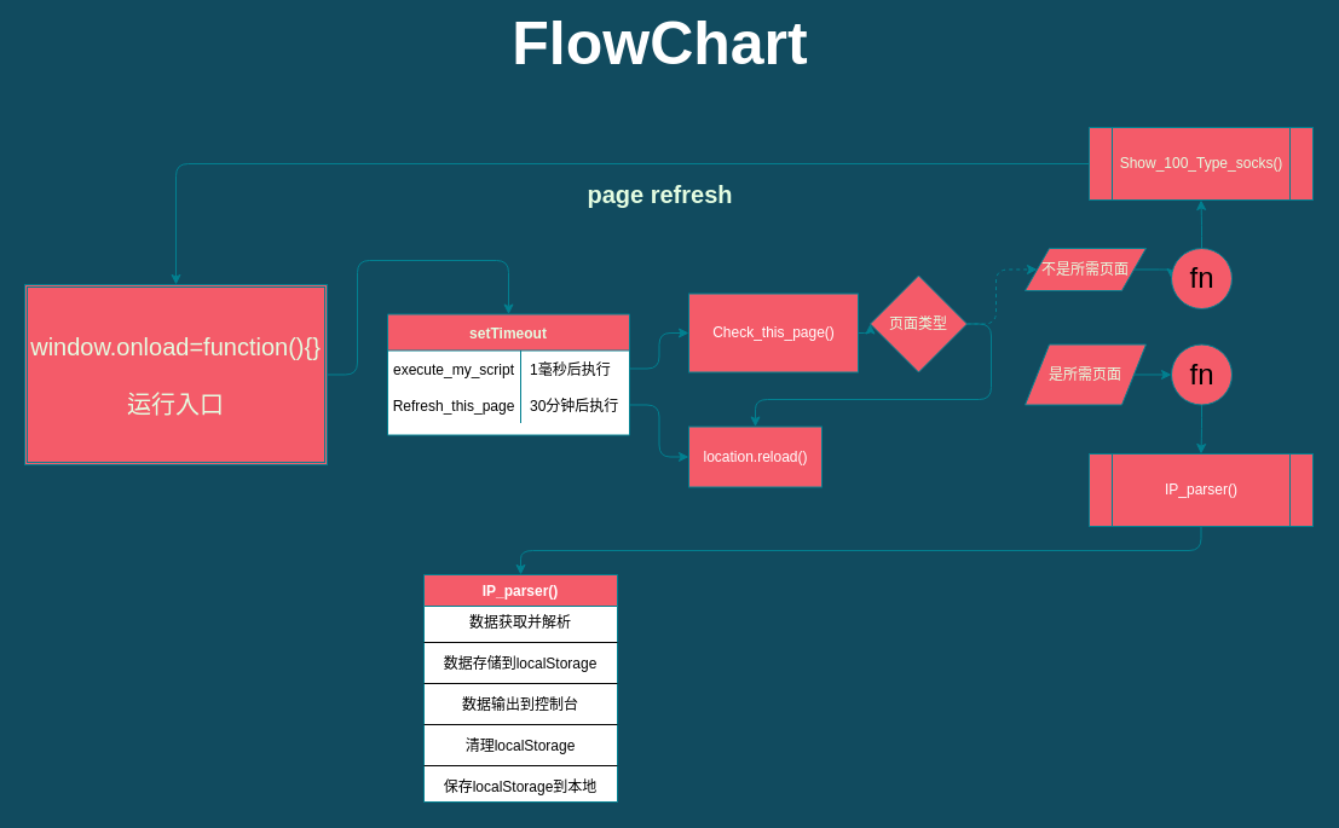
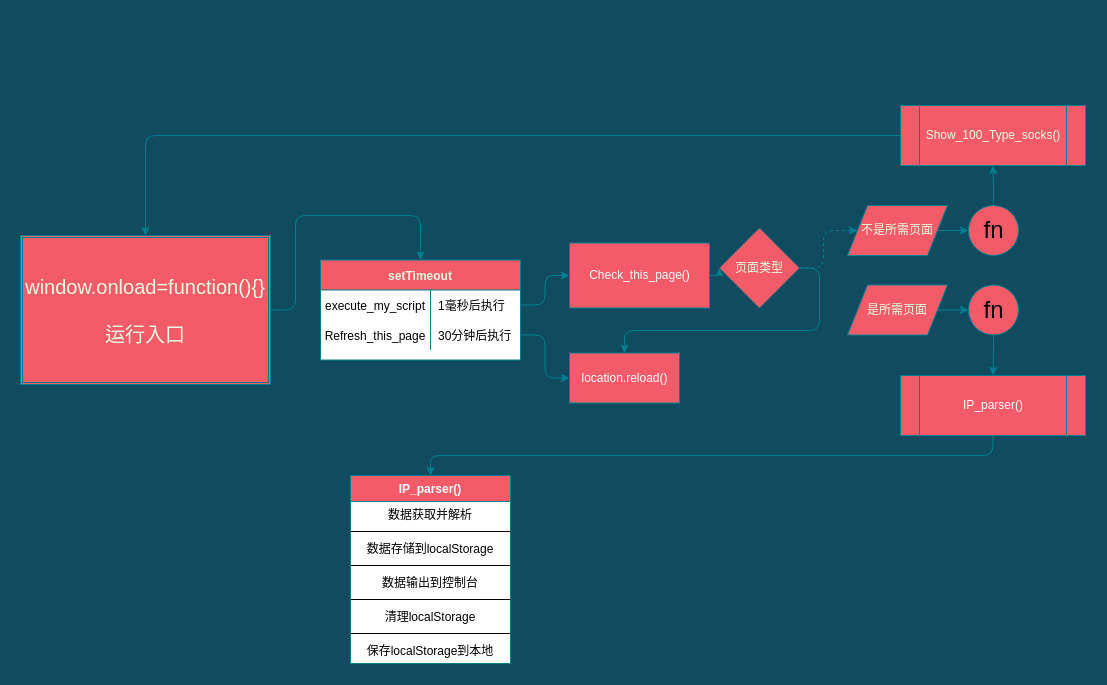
  <mxCell id="0" />
  <mxCell id="1" parent="0" />
  <mxCell id="2" style="edgeStyle=orthogonalEdgeStyle;curved=0;rounded=1;sketch=0;orthogonalLoop=1;jettySize=auto;html=1;exitX=1;exitY=0.5;exitDx=0;exitDy=0;entryX=0.5;entryY=0;entryDx=0;entryDy=0;labelBackgroundColor=none;startSize=26;strokeColor=#028090;fillColor=#F45B69;fontSize=12;fontColor=#000000;" parent="1" source="3" target="23" edge="1"><mxGeometry relative="1" as="geometry" /></mxCell>
  <mxCell id="3" value="window.onload=function(){}&lt;br&gt;&lt;br&gt;运行入口" style="shape=ext;double=1;rounded=0;whiteSpace=wrap;html=1;sketch=0;strokeColor=#028090;fillColor=#F45B69;fontColor=#E4FDE1;align=center;fontSize=20;" parent="1" vertex="1"><mxGeometry x="20" y="235" width="250" height="149.03" as="geometry" /></mxCell>
  <mxCell id="4" style="edgeStyle=orthogonalEdgeStyle;curved=0;rounded=1;sketch=0;orthogonalLoop=1;jettySize=auto;html=1;exitX=1;exitY=0.5;exitDx=0;exitDy=0;entryX=0;entryY=0.5;entryDx=0;entryDy=0;strokeColor=#028090;fillColor=#F45B69;fontColor=#E4FDE1;" parent="1" source="5" target="9" edge="1"><mxGeometry relative="1" as="geometry" /></mxCell>
  <mxCell id="5" value="Check_this_page()" style="html=1;rounded=0;comic=0;sketch=0;strokeColor=#028090;fillColor=#F45B69;align=center;fontColor=#FFFFFF;" parent="1" vertex="1"><mxGeometry x="569" y="242.51" width="140" height="65" as="geometry" /></mxCell>
  <mxCell id="6" value="location.reload()" style="html=1;rounded=0;comic=0;sketch=0;strokeColor=#028090;fillColor=#F45B69;align=center;fontColor=#FFFFFF;" parent="1" vertex="1"><mxGeometry x="569" y="352.51" width="110" height="50" as="geometry" /></mxCell>
  <mxCell id="7" style="edgeStyle=orthogonalEdgeStyle;curved=0;rounded=1;sketch=0;orthogonalLoop=1;jettySize=auto;html=1;exitX=1;exitY=0.5;exitDx=0;exitDy=0;strokeColor=#028090;fillColor=#F45B69;fontColor=#E4FDE1;dashed=1;" parent="1" source="9" target="11" edge="1"><mxGeometry relative="1" as="geometry" /></mxCell>
  <mxCell id="8" style="edgeStyle=orthogonalEdgeStyle;curved=0;rounded=1;sketch=0;orthogonalLoop=1;jettySize=auto;html=1;exitX=1;exitY=0.5;exitDx=0;exitDy=0;strokeColor=#028090;fillColor=#F45B69;fontColor=#E4FDE1;" parent="1" source="9" target="6" edge="1"><mxGeometry relative="1" as="geometry" /></mxCell>
- <mxCell id="9" value="页面类型" style="rhombus;whiteSpace=wrap;html=1;rounded=0;sketch=0;strokeColor=#028090;fillColor=#F45B69;fontColor=#E4FDE1;" parent="1" vertex="1"><mxGeometry x="719" y="227.51" width="80" height="80" as="geometry" /></mxCell>
+ <mxCell id="9" value="页面类型" style="rhombus;whiteSpace=wrap;html=1;rounded=0;sketch=0;strokeColor=#028090;fillColor=#F45B69;fontColor=#E4FDE1;dashed=1;" parent="1" vertex="1"><mxGeometry x="719" y="227.51" width="80" height="80" as="geometry" /></mxCell>
  <mxCell id="10" style="edgeStyle=orthogonalEdgeStyle;curved=0;rounded=1;sketch=0;orthogonalLoop=1;jettySize=auto;html=1;exitX=1;exitY=0.5;exitDx=0;exitDy=0;entryX=0;entryY=0.5;entryDx=0;entryDy=0;entryPerimeter=0;strokeColor=#028090;fillColor=#F45B69;fontColor=#E4FDE1;" parent="1" source="11" target="15" edge="1"><mxGeometry relative="1" as="geometry" /></mxCell>
- <mxCell id="11" value="不是所需页面" style="shape=parallelogram;perimeter=parallelogramPerimeter;whiteSpace=wrap;html=1;dashed=0;rounded=0;sketch=0;strokeColor=#028090;fillColor=#F45B69;fontColor=#E4FDE1;" parent="1" vertex="1"><mxGeometry x="847" y="205" width="100" height="35" as="geometry" /></mxCell>
+ <mxCell id="11" value="不是所需页面" style="shape=parallelogram;perimeter=parallelogramPerimeter;whiteSpace=wrap;html=1;dashed=0;rounded=0;sketch=0;strokeColor=#028090;fillColor=#F45B69;fontColor=#E4FDE1;" parent="1" vertex="1"><mxGeometry x="847" y="205" width="100" height="50" as="geometry" /></mxCell>
  <mxCell id="12" style="edgeStyle=orthogonalEdgeStyle;curved=0;rounded=1;sketch=0;orthogonalLoop=1;jettySize=auto;html=1;exitX=1;exitY=0.5;exitDx=0;exitDy=0;entryX=0;entryY=0.5;entryDx=0;entryDy=0;entryPerimeter=0;strokeColor=#028090;fillColor=#F45B69;fontColor=#E4FDE1;" parent="1" source="13" target="17" edge="1"><mxGeometry relative="1" as="geometry" /></mxCell>
  <mxCell id="13" value="是所需页面" style="shape=parallelogram;perimeter=parallelogramPerimeter;whiteSpace=wrap;html=1;dashed=0;rounded=0;sketch=0;strokeColor=#028090;fillColor=#F45B69;fontColor=#E4FDE1;" parent="1" vertex="1"><mxGeometry x="847" y="284.51" width="100" height="50" as="geometry" /></mxCell>
  <mxCell id="14" style="edgeStyle=orthogonalEdgeStyle;curved=0;rounded=1;sketch=0;orthogonalLoop=1;jettySize=auto;html=1;exitX=0.5;exitY=0;exitDx=0;exitDy=0;exitPerimeter=0;entryX=0.5;entryY=1;entryDx=0;entryDy=0;strokeColor=#028090;fillColor=#F45B69;fontColor=#E4FDE1;" parent="1" source="15" target="19" edge="1"><mxGeometry relative="1" as="geometry" /></mxCell>
  <mxCell id="15" value="fn" style="shape=mxgraph.electrical.abstract.function;html=1;shadow=0;dashed=0;align=center;strokeWidth=1;fontSize=24;rounded=0;sketch=0;fillColor=#F45B69;strokeColor=#028090;" parent="1" vertex="1"><mxGeometry x="968" y="205" width="50" height="50" as="geometry" /></mxCell>
  <mxCell id="16" style="edgeStyle=orthogonalEdgeStyle;curved=0;rounded=1;sketch=0;orthogonalLoop=1;jettySize=auto;html=1;exitX=0.5;exitY=1;exitDx=0;exitDy=0;exitPerimeter=0;entryX=0.5;entryY=0;entryDx=0;entryDy=0;strokeColor=#028090;fillColor=#F45B69;fontSize=12;fontColor=#FFFFFF;" parent="1" source="17" target="22" edge="1"><mxGeometry relative="1" as="geometry" /></mxCell>
  <mxCell id="17" value="fn" style="shape=mxgraph.electrical.abstract.function;html=1;shadow=0;dashed=0;align=center;strokeWidth=1;fontSize=24;rounded=0;sketch=0;fillColor=#F45B69;labelBorderColor=none;labelBackgroundColor=none;strokeColor=#028090;" parent="1" vertex="1"><mxGeometry x="968" y="284.51" width="50" height="50" as="geometry" /></mxCell>
  <mxCell id="18" style="edgeStyle=orthogonalEdgeStyle;curved=0;rounded=1;sketch=0;orthogonalLoop=1;jettySize=auto;html=1;exitX=0;exitY=0.5;exitDx=0;exitDy=0;entryX=0.5;entryY=0;entryDx=0;entryDy=0;labelBackgroundColor=none;startSize=26;strokeColor=#028090;fillColor=#F45B69;fontSize=12;fontColor=#000000;" parent="1" source="19" target="3" edge="1"><mxGeometry relative="1" as="geometry" /></mxCell>
  <mxCell id="19" value="Show_100_Type_socks()" style="shape=process;whiteSpace=wrap;html=1;backgroundOutline=1;rounded=0;sketch=0;strokeColor=#028090;fillColor=#F45B69;fontColor=#E4FDE1;" parent="1" vertex="1"><mxGeometry x="900" y="105" width="185" height="60" as="geometry" /></mxCell>
- <mxCell id="20" value="page refresh" style="text;html=1;align=center;verticalAlign=middle;resizable=0;points=[];autosize=1;fontColor=#E4FDE1;fontStyle=1;fontSize=20;" parent="1" vertex="1"><mxGeometry x="475" y="145" width="140" height="30" as="geometry" /></mxCell>
  <mxCell id="21" style="edgeStyle=orthogonalEdgeStyle;curved=0;rounded=1;sketch=0;orthogonalLoop=1;jettySize=auto;html=1;exitX=0.5;exitY=1;exitDx=0;exitDy=0;entryX=0.5;entryY=0;entryDx=0;entryDy=0;labelBackgroundColor=none;startSize=26;strokeColor=#028090;fillColor=#F45B69;fontSize=12;fontColor=#000000;" parent="1" source="22" target="30" edge="1"><mxGeometry relative="1" as="geometry" /></mxCell>
  <mxCell id="22" value="IP_parser()" style="shape=process;whiteSpace=wrap;html=1;backgroundOutline=1;rounded=0;labelBackgroundColor=none;sketch=0;strokeColor=#028090;fillColor=#F45B69;fontSize=12;fontColor=#FFFFFF;fontStyle=0" parent="1" vertex="1"><mxGeometry x="900" y="375" width="185" height="60" as="geometry" /></mxCell>
  <mxCell id="23" value="setTimeout" style="shape=table;startSize=30;container=1;collapsible=1;childLayout=tableLayout;fixedRows=1;rowLines=0;fontStyle=1;align=center;resizeLast=1;rounded=0;sketch=0;strokeColor=#028090;fillColor=#F45B69;fontColor=#E4FDE1;swimlaneFillColor=#ffffff;" parent="1" vertex="1"><mxGeometry x="320" y="259.51" width="200" height="100" as="geometry"><mxRectangle x="540" y="160" width="100" height="30" as="alternateBounds" /></mxGeometry></mxCell>
  <mxCell id="24" value="" style="shape=partialRectangle;collapsible=0;dropTarget=0;pointerEvents=0;fillColor=none;top=0;left=0;bottom=0;right=0;points=[[0,0.5],[1,0.5]];portConstraint=eastwest;strokeColor=#028090;fontColor=#E4FDE1;" parent="23" vertex="1"><mxGeometry y="30" width="200" height="30" as="geometry" /></mxCell>
  <mxCell id="25" value="execute_my_script" style="shape=partialRectangle;connectable=0;fillColor=none;top=0;left=0;bottom=0;right=0;editable=1;overflow=hidden;strokeColor=#028090;" parent="24" vertex="1"><mxGeometry width="110" height="30" as="geometry" /></mxCell>
  <mxCell id="26" value="1毫秒后执行" style="shape=partialRectangle;connectable=0;fillColor=none;top=0;left=0;bottom=0;right=0;align=left;spacingLeft=6;overflow=hidden;strokeColor=#028090;" parent="24" vertex="1"><mxGeometry x="110" width="90" height="30" as="geometry" /></mxCell>
  <mxCell id="27" style="shape=partialRectangle;collapsible=0;dropTarget=0;pointerEvents=0;fillColor=none;top=0;left=0;bottom=0;right=0;points=[[0,0.5],[1,0.5]];portConstraint=eastwest;flipH=1;strokeColor=#028090;fontColor=#E4FDE1;" parent="23" vertex="1"><mxGeometry y="60" width="200" height="30" as="geometry" /></mxCell>
  <mxCell id="28" value="Refresh_this_page" style="shape=partialRectangle;connectable=0;fillColor=none;top=0;left=0;bottom=0;right=0;editable=1;overflow=hidden;strokeColor=#028090;" parent="27" vertex="1"><mxGeometry width="110" height="30" as="geometry" /></mxCell>
  <mxCell id="29" value="30分钟后执行" style="shape=partialRectangle;connectable=0;fillColor=none;top=0;left=0;bottom=0;right=0;align=left;spacingLeft=6;overflow=hidden;flipV=0;flipH=1;shadow=0;sketch=0;strokeColor=#028090;" parent="27" vertex="1"><mxGeometry x="110" width="90" height="30" as="geometry" /></mxCell>
  <mxCell id="30" value="IP_parser()" style="swimlane;fontStyle=1;align=center;verticalAlign=top;childLayout=stackLayout;horizontal=1;startSize=26;horizontalStack=0;resizeParent=1;resizeParentMax=0;resizeLast=0;collapsible=1;marginBottom=0;rounded=0;sketch=0;strokeColor=#028090;fillColor=#F45B69;swimlaneFillColor=#ffffff;fontColor=#FFFFFF;" parent="1" vertex="1"><mxGeometry x="350" y="475" width="160" height="188" as="geometry" /></mxCell>
  <mxCell id="31" value="数据获取并解析" style="text;strokeColor=none;fillColor=none;align=center;verticalAlign=top;spacingLeft=4;spacingRight=4;overflow=hidden;rotatable=0;points=[[0,0.5],[1,0.5]];portConstraint=eastwest;rounded=0;sketch=0;fontColor=#000000;" parent="30" vertex="1"><mxGeometry y="26" width="160" height="26" as="geometry" /></mxCell>
  <mxCell id="32" value="" style="line;strokeWidth=1;fillColor=none;align=center;verticalAlign=middle;spacingTop=-1;spacingLeft=3;spacingRight=3;rotatable=0;labelPosition=right;points=[];portConstraint=eastwest;" parent="30" vertex="1"><mxGeometry y="52" width="160" height="8" as="geometry" /></mxCell>
  <mxCell id="33" value="数据存储到localStorage" style="text;strokeColor=none;fillColor=none;align=center;verticalAlign=top;spacingLeft=4;spacingRight=4;overflow=hidden;rotatable=0;points=[[0,0.5],[1,0.5]];portConstraint=eastwest;" parent="30" vertex="1"><mxGeometry y="60" width="160" height="26" as="geometry" /></mxCell>
  <mxCell id="34" value="" style="line;strokeWidth=1;fillColor=none;align=center;verticalAlign=middle;spacingTop=-1;spacingLeft=3;spacingRight=3;rotatable=0;labelPosition=right;points=[];portConstraint=eastwest;" parent="30" vertex="1"><mxGeometry y="86" width="160" height="8" as="geometry" /></mxCell>
  <mxCell id="35" value="数据输出到控制台" style="text;strokeColor=none;fillColor=none;align=center;verticalAlign=top;spacingLeft=4;spacingRight=4;overflow=hidden;rotatable=0;points=[[0,0.5],[1,0.5]];portConstraint=eastwest;rounded=0;labelBackgroundColor=none;sketch=0;fontSize=12;" parent="30" vertex="1"><mxGeometry y="94" width="160" height="26" as="geometry" /></mxCell>
  <mxCell id="36" value="" style="line;strokeWidth=1;fillColor=none;align=center;verticalAlign=middle;spacingTop=-1;spacingLeft=3;spacingRight=3;rotatable=0;labelPosition=right;points=[];portConstraint=eastwest;" parent="30" vertex="1"><mxGeometry y="120" width="160" height="8" as="geometry" /></mxCell>
  <mxCell id="37" value="清理localStorage" style="text;strokeColor=none;fillColor=none;align=center;verticalAlign=top;spacingLeft=4;spacingRight=4;overflow=hidden;rotatable=0;points=[[0,0.5],[1,0.5]];portConstraint=eastwest;rounded=0;sketch=0;startSize=26;fontColor=#000000;" parent="30" vertex="1"><mxGeometry y="128" width="160" height="26" as="geometry" /></mxCell>
  <mxCell id="38" value="" style="line;strokeWidth=1;fillColor=none;align=center;verticalAlign=middle;spacingTop=-1;spacingLeft=3;spacingRight=3;rotatable=0;labelPosition=right;points=[];portConstraint=eastwest;" parent="30" vertex="1"><mxGeometry y="154" width="160" height="8" as="geometry" /></mxCell>
  <mxCell id="39" value="保存localStorage到本地" style="text;strokeColor=none;fillColor=none;align=center;verticalAlign=top;spacingLeft=4;spacingRight=4;overflow=hidden;rotatable=0;points=[[0,0.5],[1,0.5]];portConstraint=eastwest;rounded=0;labelBackgroundColor=none;sketch=0;fontSize=12;" parent="30" vertex="1"><mxGeometry y="162" width="160" height="26" as="geometry" /></mxCell>
  <mxCell id="40" style="edgeStyle=orthogonalEdgeStyle;curved=0;rounded=1;sketch=0;orthogonalLoop=1;jettySize=auto;html=1;exitX=1;exitY=0.5;exitDx=0;exitDy=0;entryX=0;entryY=0.5;entryDx=0;entryDy=0;labelBackgroundColor=none;startSize=26;strokeColor=#028090;fillColor=#F45B69;fontSize=12;fontColor=#000000;" parent="1" source="24" target="5" edge="1"><mxGeometry relative="1" as="geometry" /></mxCell>
  <mxCell id="41" style="edgeStyle=orthogonalEdgeStyle;curved=0;rounded=1;sketch=0;orthogonalLoop=1;jettySize=auto;html=1;exitX=1;exitY=0.5;exitDx=0;exitDy=0;entryX=0;entryY=0.5;entryDx=0;entryDy=0;labelBackgroundColor=none;startSize=26;strokeColor=#028090;fillColor=#F45B69;fontSize=12;fontColor=#000000;" parent="1" source="27" target="6" edge="1"><mxGeometry relative="1" as="geometry" /></mxCell>
- <mxCell id="42" value="&lt;font size=&quot;1&quot; color=&quot;#ffffff&quot;&gt;&lt;b style=&quot;font-size: 50px&quot;&gt;FlowChart&lt;/b&gt;&lt;/font&gt;" style="text;html=1;align=center;verticalAlign=middle;resizable=0;points=[];autosize=1;" vertex="1" parent="1"><mxGeometry x="415" y="20" width="260" height="30" as="geometry" /></mxCell>
